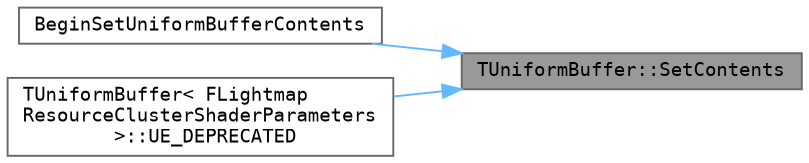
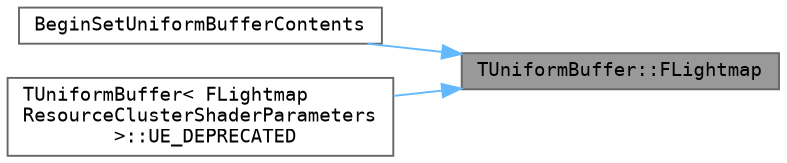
  digraph {
    rankdir=RL
    fontname="DejaVu Sans Mono"
    node [color=grey40 fillcolor=white fontname="DejaVu Sans Mono" fontsize=10 shape=box style=filled]
    edge [color=steelblue1 dir=back fontname="DejaVu Sans Mono" fontsize=10 labelfontname=Helvetica labelfontsize=10 style=solid]
-   n1 [color=gray40 fillcolor=grey60 fontcolor=black height=0.2 label="TUniformBuffer::SetContents" width=0.4]
+   n1 [color=gray40 fillcolor=grey60 fontcolor=black height=0.2 label="TUniformBuffer::FLightmap" width=0.4]
    n2 [height=0.2 label=BeginSetUniformBufferContents width=0.4]
    n3 [height=0.2 label="TUniformBuffer\< FLightmap\lResourceClusterShaderParameters\l \>::UE_DEPRECATED" width=0.4]
    n1 -> n2
    n1 -> n3
  }
